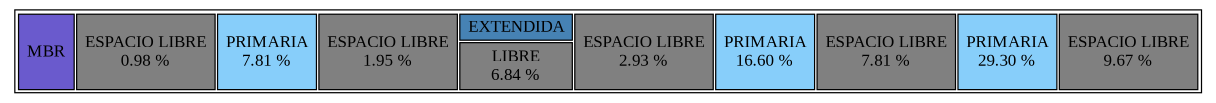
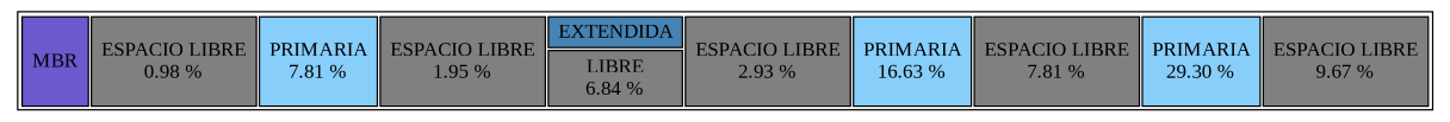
  digraph {
    fontname="Liberation Serif"
-   n1 [label=< <table border="1">  <tr>   <td bgcolor='SlateBlue'  ROWSPAN='3'> MBR </td>  <td bgcolor='#808080'  ROWSPAN='3'> ESPACIO LIBRE <br/> 0.98 % </td>    <td bgcolor='LightSkyBlue' ROWSPAN='3'> PRIMARIA <br/> 7.81 % </td>  <td bgcolor='#808080'  ROWSPAN='3'> ESPACIO LIBRE <br/> 1.95 % </td>    <td bgcolor='SteelBlue' COLSPAN='1'> EXTENDIDA </td>  <td bgcolor='#808080'  ROWSPAN='3'> ESPACIO LIBRE <br/> 2.93 % </td>    <td bgcolor='LightSkyBlue' ROWSPAN='3'> PRIMARIA <br/> 16.60 % </td>  <td bgcolor='#808080'  ROWSPAN='3'> ESPACIO LIBRE <br/> 7.81 % </td>    <td bgcolor='LightSkyBlue' ROWSPAN='3'> PRIMARIA <br/> 29.30 % </td>  <td bgcolor='#808080'  ROWSPAN='3'> ESPACIO LIBRE <br/> 9.67 % </td>  </tr>  <tr>   <td bgcolor='#808080' ROWSPAN='2'> LIBRE <br/> 6.84 % </td>  </tr>  </table> > shape=none fontname="Liberation Serif"]
+   n1 [label=< <table border="1">  <tr>   <td bgcolor='SlateBlue'  ROWSPAN='3'> MBR </td>  <td bgcolor='#808080'  ROWSPAN='3'> ESPACIO LIBRE <br/> 0.98 % </td>    <td bgcolor='LightSkyBlue' ROWSPAN='3'> PRIMARIA <br/> 7.81 % </td>  <td bgcolor='#808080'  ROWSPAN='3'> ESPACIO LIBRE <br/> 1.95 % </td>    <td bgcolor='SteelBlue' COLSPAN='1'> EXTENDIDA </td>  <td bgcolor='#808080'  ROWSPAN='3'> ESPACIO LIBRE <br/> 2.93 % </td>    <td bgcolor='LightSkyBlue' ROWSPAN='3'> PRIMARIA <br/> 16.63 % </td>  <td bgcolor='#808080'  ROWSPAN='3'> ESPACIO LIBRE <br/> 7.81 % </td>    <td bgcolor='LightSkyBlue' ROWSPAN='3'> PRIMARIA <br/> 29.30 % </td>  <td bgcolor='#808080'  ROWSPAN='3'> ESPACIO LIBRE <br/> 9.67 % </td>  </tr>  <tr>   <td bgcolor='#808080' ROWSPAN='2'> LIBRE <br/> 6.84 % </td>  </tr>  </table> > shape=none fontname="Liberation Serif"]
  }
